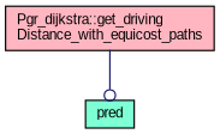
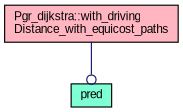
  digraph {
    rankdir=TB
    fontname="Liberation Sans"
    node [color=black fontname="Liberation Sans" fontsize=10 shape=record style=filled]
-   n1 [fillcolor=lightpink fontcolor=black height=0.2 label="Pgr_dijkstra::get_driving\lDistance_with_equicost_paths" width=0.4]
+   n1 [fillcolor=lightpink fontcolor=black height=0.2 label="Pgr_dijkstra::with_driving\lDistance_with_equicost_paths" width=0.4]
    n2 [fillcolor=aquamarine height=0.2 label=pred width=0.4]
    n1 -> n2 [color=midnightblue fontname="Liberation Sans" fontsize=10 labelfontname=Helvetica labelfontsize=10 style=solid arrowhead=odot]
  }
